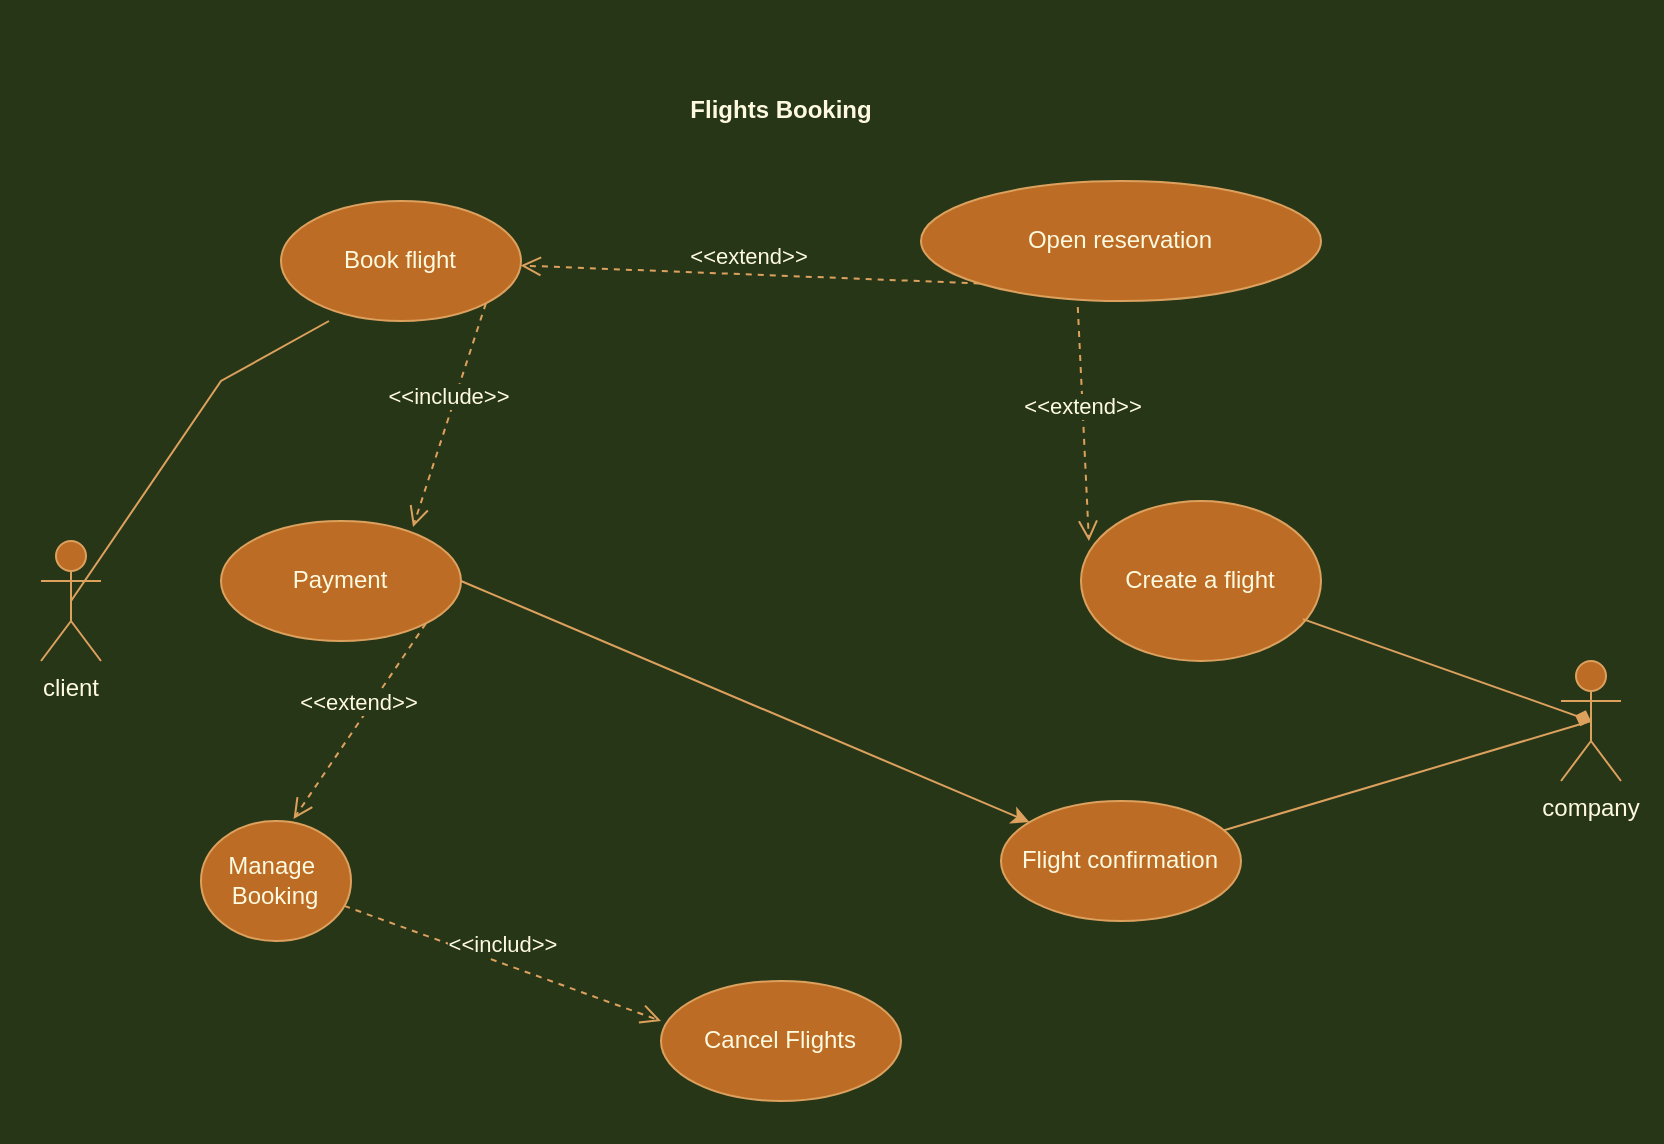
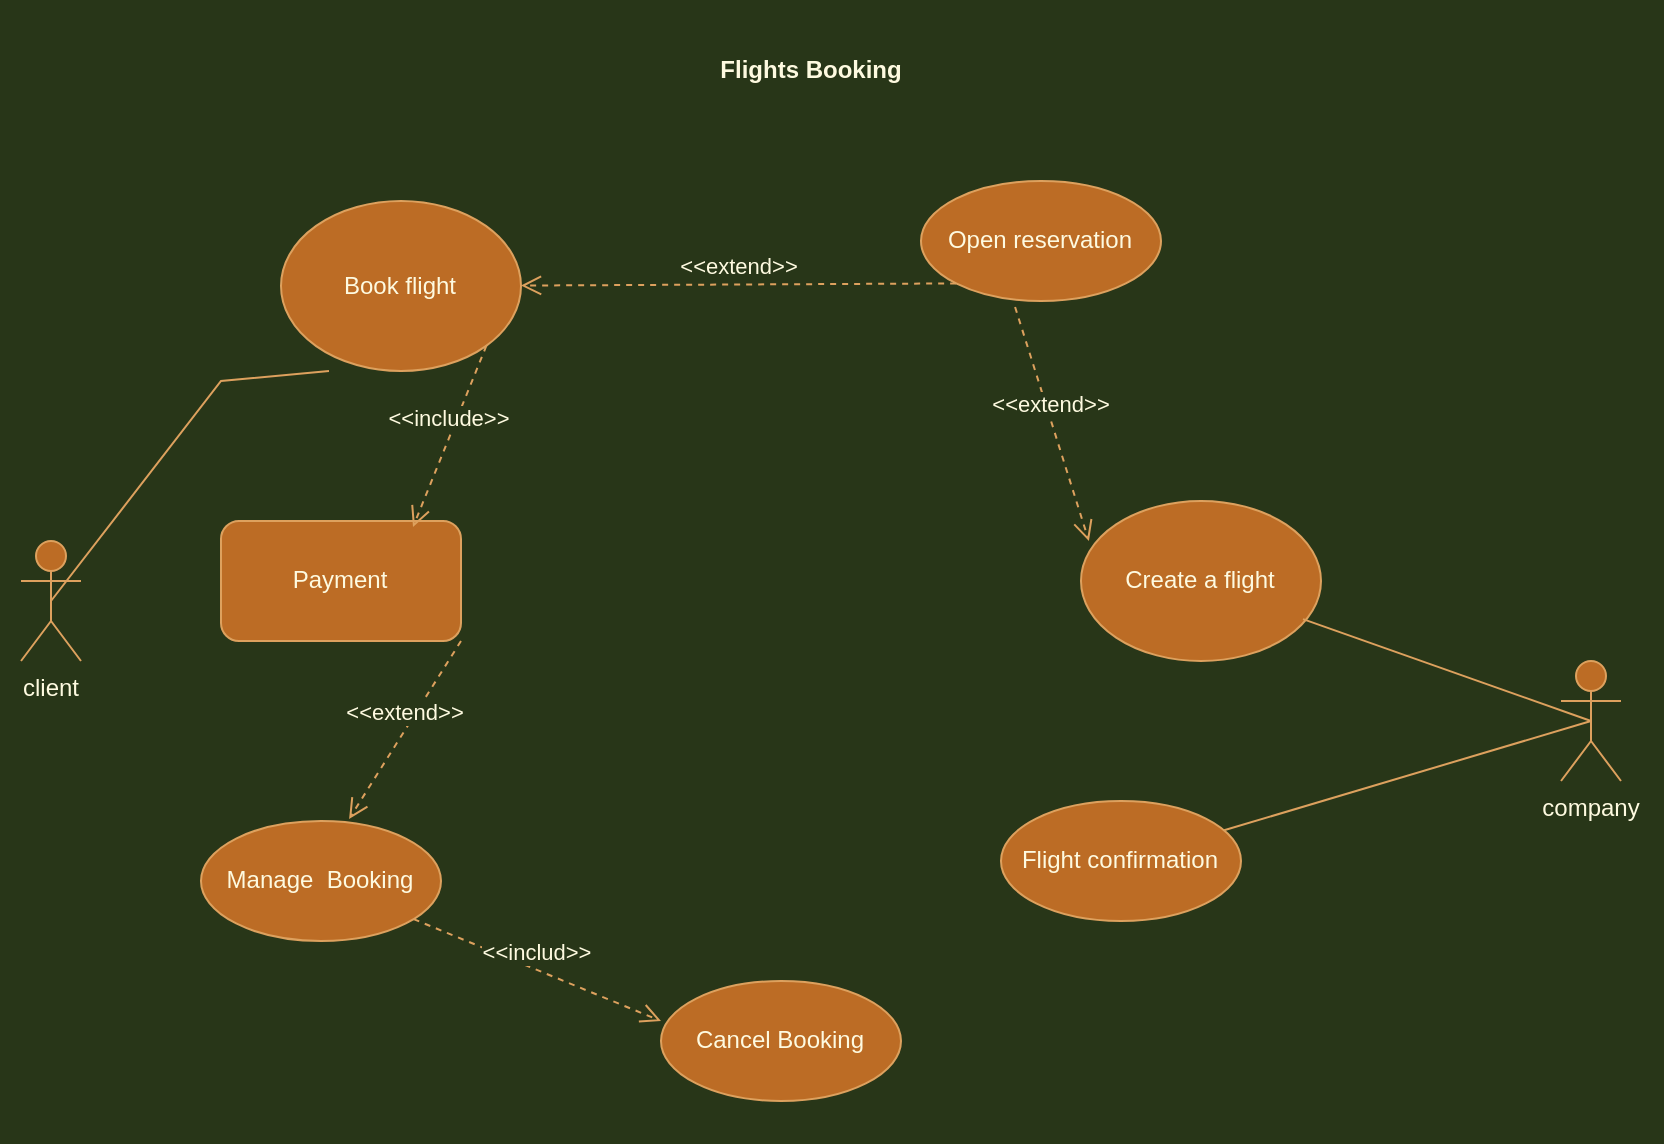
  <mxCell id="0" />
  <mxCell id="1" parent="0" />
- <mxCell id="2" value="client&lt;br&gt;" style="shape=umlActor;verticalLabelPosition=bottom;verticalAlign=top;html=1;outlineConnect=0;fillColor=#BC6C25;strokeColor=#DDA15E;fontColor=#FEFAE0;" parent="1" vertex="1"><mxGeometry x="20" y="270" width="30" height="60" as="geometry" /></mxCell>
+ <mxCell id="2" value="client&lt;br&gt;" style="shape=umlActor;verticalLabelPosition=bottom;verticalAlign=top;html=1;outlineConnect=0;fillColor=#BC6C25;strokeColor=#DDA15E;fontColor=#FEFAE0;" parent="1" vertex="1"><mxGeometry x="10" y="270" width="30" height="60" as="geometry" /></mxCell>
  <mxCell id="3" value="company" style="shape=umlActor;verticalLabelPosition=bottom;verticalAlign=top;html=1;outlineConnect=0;fillColor=#BC6C25;strokeColor=#DDA15E;fontColor=#FEFAE0;" parent="1" vertex="1"><mxGeometry x="780" y="330" width="30" height="60" as="geometry" /></mxCell>
  <mxCell id="4" value="Create a flight" style="ellipse;whiteSpace=wrap;html=1;fillColor=#BC6C25;strokeColor=#DDA15E;fontColor=#FEFAE0;" parent="1" vertex="1"><mxGeometry x="540" y="250" width="120" height="80" as="geometry" /></mxCell>
  <mxCell id="5" value="Flight confirmation" style="ellipse;whiteSpace=wrap;html=1;fillColor=#BC6C25;strokeColor=#DDA15E;fontColor=#FEFAE0;" parent="1" vertex="1"><mxGeometry x="500" y="400" width="120" height="60" as="geometry" /></mxCell>
- <mxCell id="6" value="Open reservation" style="ellipse;whiteSpace=wrap;html=1;fillColor=#BC6C25;strokeColor=#DDA15E;fontColor=#FEFAE0;" parent="1" vertex="1"><mxGeometry x="460" y="90" width="200" height="60" as="geometry" /></mxCell>
- <mxCell id="7" value="" style="endArrow=diamond;html=1;rounded=0;exitX=0.925;exitY=0.738;exitDx=0;exitDy=0;exitPerimeter=0;entryX=0.5;entryY=0.5;entryDx=0;entryDy=0;entryPerimeter=0;labelBackgroundColor=#283618;strokeColor=#DDA15E;fontColor=#FEFAE0;" parent="1" source="4" target="3" edge="1"><mxGeometry width="50" height="50" relative="1" as="geometry"><mxPoint x="510" y="430" as="sourcePoint" /><mxPoint x="560" y="380" as="targetPoint" /></mxGeometry></mxCell>
+ <mxCell id="6" value="Open reservation" style="ellipse;whiteSpace=wrap;html=1;fillColor=#BC6C25;strokeColor=#DDA15E;fontColor=#FEFAE0;" parent="1" vertex="1"><mxGeometry x="460" y="90" width="120" height="60" as="geometry" /></mxCell>
+ <mxCell id="7" value="" style="endArrow=none;html=1;rounded=0;exitX=0.925;exitY=0.738;exitDx=0;exitDy=0;exitPerimeter=0;entryX=0.5;entryY=0.5;entryDx=0;entryDy=0;entryPerimeter=0;labelBackgroundColor=#283618;strokeColor=#DDA15E;fontColor=#FEFAE0;" parent="1" source="4" target="3" edge="1"><mxGeometry width="50" height="50" relative="1" as="geometry"><mxPoint x="510" y="430" as="sourcePoint" /><mxPoint x="560" y="380" as="targetPoint" /></mxGeometry></mxCell>
  <mxCell id="8" value="" style="endArrow=none;html=1;rounded=0;entryX=0.5;entryY=0.5;entryDx=0;entryDy=0;entryPerimeter=0;labelBackgroundColor=#283618;strokeColor=#DDA15E;fontColor=#FEFAE0;" parent="1" source="5" target="3" edge="1"><mxGeometry width="50" height="50" relative="1" as="geometry"><mxPoint x="390" y="380" as="sourcePoint" /><mxPoint x="440" y="330" as="targetPoint" /><Array as="points" /></mxGeometry></mxCell>
- <mxCell id="9" value="Payment" style="ellipse;whiteSpace=wrap;html=1;fillColor=#BC6C25;strokeColor=#DDA15E;fontColor=#FEFAE0;" parent="1" vertex="1"><mxGeometry x="110" y="260" width="120" height="60" as="geometry" /></mxCell>
- <mxCell id="10" value="Book flight" style="ellipse;whiteSpace=wrap;html=1;fillColor=#BC6C25;strokeColor=#DDA15E;fontColor=#FEFAE0;" parent="1" vertex="1"><mxGeometry x="140" y="100" width="120" height="60" as="geometry" /></mxCell>
- <mxCell id="11" value="Manage&amp;nbsp; Booking" style="ellipse;whiteSpace=wrap;html=1;fillColor=#BC6C25;strokeColor=#DDA15E;fontColor=#FEFAE0;" parent="1" vertex="1"><mxGeometry x="100" y="410" width="75" height="60" as="geometry" /></mxCell>
- <mxCell id="12" value="Cancel Flights" style="ellipse;whiteSpace=wrap;html=1;fillColor=#BC6C25;strokeColor=#DDA15E;fontColor=#FEFAE0;" parent="1" vertex="1"><mxGeometry x="330" y="490" width="120" height="60" as="geometry" /></mxCell>
+ <mxCell id="9" value="Payment" style="whiteSpace=wrap;html=1;fillColor=#BC6C25;strokeColor=#DDA15E;fontColor=#FEFAE0;rounded=1;" parent="1" vertex="1"><mxGeometry x="110" y="260" width="120" height="60" as="geometry" /></mxCell>
+ <mxCell id="10" value="Book flight" style="ellipse;whiteSpace=wrap;html=1;fillColor=#BC6C25;strokeColor=#DDA15E;fontColor=#FEFAE0;" parent="1" vertex="1"><mxGeometry x="140" y="100" width="120" height="85" as="geometry" /></mxCell>
+ <mxCell id="11" value="Manage&amp;nbsp; Booking" style="ellipse;whiteSpace=wrap;html=1;fillColor=#BC6C25;strokeColor=#DDA15E;fontColor=#FEFAE0;" parent="1" vertex="1"><mxGeometry x="100" y="410" width="120" height="60" as="geometry" /></mxCell>
+ <mxCell id="12" value="Cancel Booking" style="ellipse;whiteSpace=wrap;html=1;fillColor=#BC6C25;strokeColor=#DDA15E;fontColor=#FEFAE0;" parent="1" vertex="1"><mxGeometry x="330" y="490" width="120" height="60" as="geometry" /></mxCell>
  <mxCell id="13" value="" style="endArrow=none;html=1;rounded=0;exitX=0.5;exitY=0.5;exitDx=0;exitDy=0;exitPerimeter=0;entryX=0.2;entryY=1;entryDx=0;entryDy=0;entryPerimeter=0;labelBackgroundColor=#283618;strokeColor=#DDA15E;fontColor=#FEFAE0;" parent="1" source="2" target="10" edge="1"><mxGeometry width="50" height="50" relative="1" as="geometry"><mxPoint x="80" y="220" as="sourcePoint" /><mxPoint x="140" y="150" as="targetPoint" /><Array as="points"><mxPoint x="110" y="190" /></Array></mxGeometry></mxCell>
- <mxCell id="14" value="" style="endArrow=classic;html=1;rounded=0;exitX=1;exitY=0.5;exitDx=0;exitDy=0;labelBackgroundColor=#283618;strokeColor=#DDA15E;fontColor=#FEFAE0;" parent="1" source="9" target="5" edge="1"><mxGeometry width="50" height="50" relative="1" as="geometry"><mxPoint x="390" y="380" as="sourcePoint" /><mxPoint x="440" y="330" as="targetPoint" /></mxGeometry></mxCell>
- <mxCell id="15" value="&lt;b&gt;Flights Booking&lt;/b&gt;" style="text;html=1;align=center;verticalAlign=middle;resizable=0;points=[];autosize=1;strokeColor=none;fillColor=none;fontColor=#FEFAE0;" parent="1" vertex="1"><mxGeometry x="335" y="40" width="110" height="30" as="geometry" /></mxCell>
+ <mxCell id="15" value="&lt;b&gt;Flights Booking&lt;/b&gt;" style="text;html=1;align=center;verticalAlign=middle;resizable=0;points=[];autosize=1;strokeColor=none;fillColor=none;fontColor=#FEFAE0;" parent="1" vertex="1"><mxGeometry x="350" y="20" width="110" height="30" as="geometry" /></mxCell>
  <mxCell id="16" value="&amp;lt;&amp;lt;include&amp;gt;&amp;gt;" style="html=1;verticalAlign=bottom;endArrow=open;dashed=1;endSize=8;rounded=0;exitX=1;exitY=1;exitDx=0;exitDy=0;entryX=0.8;entryY=0.05;entryDx=0;entryDy=0;entryPerimeter=0;labelBackgroundColor=#283618;strokeColor=#DDA15E;fontColor=#FEFAE0;" edge="1" parent="1" source="10" target="9"><mxGeometry relative="1" as="geometry"><mxPoint x="450" y="340" as="sourcePoint" /><mxPoint x="370" y="340" as="targetPoint" /></mxGeometry></mxCell>
  <mxCell id="17" value="&amp;lt;&amp;lt;extend&amp;gt;&amp;gt;" style="html=1;verticalAlign=bottom;endArrow=open;dashed=1;endSize=8;rounded=0;exitX=0;exitY=1;exitDx=0;exitDy=0;labelBackgroundColor=#283618;strokeColor=#DDA15E;fontColor=#FEFAE0;" edge="1" parent="1" source="6" target="10"><mxGeometry relative="1" as="geometry"><mxPoint x="450" y="340" as="sourcePoint" /><mxPoint x="370" y="340" as="targetPoint" /></mxGeometry></mxCell>
  <mxCell id="18" value="&amp;lt;&amp;lt;extend&amp;gt;&amp;gt;" style="html=1;verticalAlign=bottom;endArrow=open;dashed=1;endSize=8;rounded=0;exitX=1;exitY=1;exitDx=0;exitDy=0;entryX=0.617;entryY=-0.017;entryDx=0;entryDy=0;entryPerimeter=0;labelBackgroundColor=#283618;strokeColor=#DDA15E;fontColor=#FEFAE0;" edge="1" parent="1" source="9" target="11"><mxGeometry relative="1" as="geometry"><mxPoint x="270" y="359.5" as="sourcePoint" /><mxPoint x="190" y="359.5" as="targetPoint" /></mxGeometry></mxCell>
  <mxCell id="19" value="&amp;lt;&amp;lt;extend&amp;gt;&amp;gt;" style="html=1;verticalAlign=bottom;endArrow=open;dashed=1;endSize=8;rounded=0;exitX=0.392;exitY=1.05;exitDx=0;exitDy=0;exitPerimeter=0;entryX=0.033;entryY=0.25;entryDx=0;entryDy=0;entryPerimeter=0;labelBackgroundColor=#283618;strokeColor=#DDA15E;fontColor=#FEFAE0;" edge="1" parent="1" source="6" target="4"><mxGeometry relative="1" as="geometry"><mxPoint x="480" y="220" as="sourcePoint" /><mxPoint x="400" y="220" as="targetPoint" /></mxGeometry></mxCell>
  <mxCell id="20" value="&amp;lt;&amp;lt;includ&amp;gt;&amp;gt;" style="html=1;verticalAlign=bottom;endArrow=open;dashed=1;endSize=8;rounded=0;labelBackgroundColor=#283618;strokeColor=#DDA15E;fontColor=#FEFAE0;" edge="1" parent="1" source="11"><mxGeometry relative="1" as="geometry"><mxPoint x="250" y="510" as="sourcePoint" /><mxPoint x="330" y="510" as="targetPoint" /></mxGeometry></mxCell>
